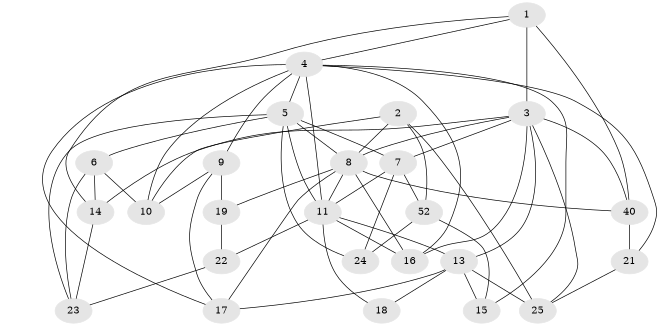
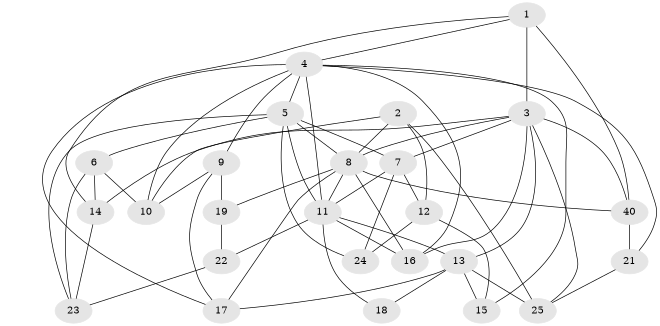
  graph {
    node [color=gray90 style=filled]
    edge [weight=1.0]
    1
    3
    4
    14
    n5 [label=40]
    8
    25
    7
    13
    16
    10
    5
    9
    11
    15
    17
    21
    23
    2
-   12 [label=52]
+   12
    19
    24
    18
    6
    22
    1 -- 3 [weight=3.0]
    1 -- 4
    1 -- 14
    1 -- n5
    3 -- 14
    3 -- n5
    3 -- 8
    3 -- 25
    3 -- 7
    3 -- 13 [weight=3.0]
    3 -- 16
    4 -- 16
    4 -- 10
    4 -- 5 [weight=2.0]
    4 -- 9
    4 -- 11
    4 -- 15
    4 -- 17
    4 -- 21
    14 -- 23
    n5 -- 21
    8 -- n5
    8 -- 16
    8 -- 11
    8 -- 17
    8 -- 19 [weight=2.0]
    7 -- 11
    7 -- 12
    7 -- 24
    13 -- 25
    13 -- 15 [weight=2.0]
    13 -- 17
    13 -- 18 [weight=2.0]
    5 -- 8 [weight=2.0]
    5 -- 7 [weight=4.0]
    5 -- 11
    5 -- 23
    5 -- 24
    5 -- 6
    9 -- 10
    9 -- 17
    9 -- 19
    11 -- 13
    11 -- 16
    11 -- 18 [weight=2.0]
    11 -- 22 [weight=2.0]
    21 -- 25
    2 -- 8
    2 -- 25
    2 -- 10
    2 -- 12
    12 -- 15
    12 -- 24
    19 -- 22
    6 -- 14
    6 -- 10
    6 -- 23
    22 -- 23
  }
